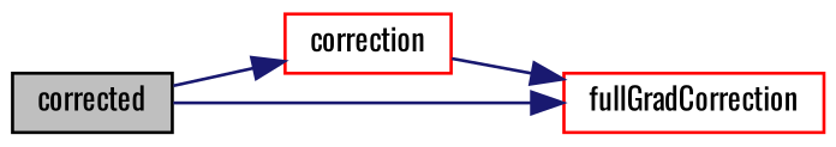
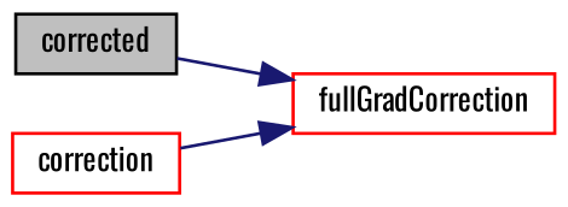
  digraph {
    fontname=Oswald
    rankdir=LR
    node [color=red fontname=Oswald fontsize=10 shape=record]
    edge [color=midnightblue fontname=Oswald fontsize=10 labelfontname=Helvetica labelfontsize=10 style=solid]
    n1 [color=black fillcolor=grey75 fontcolor=black height=0.2 label=corrected style=filled width=0.4]
    n2 [height=0.2 label=correction width=0.4]
    n3 [height=0.2 label=fullGradCorrection width=0.4]
-   n1 -> n2
    n1 -> n3
    n2 -> n3
  }
